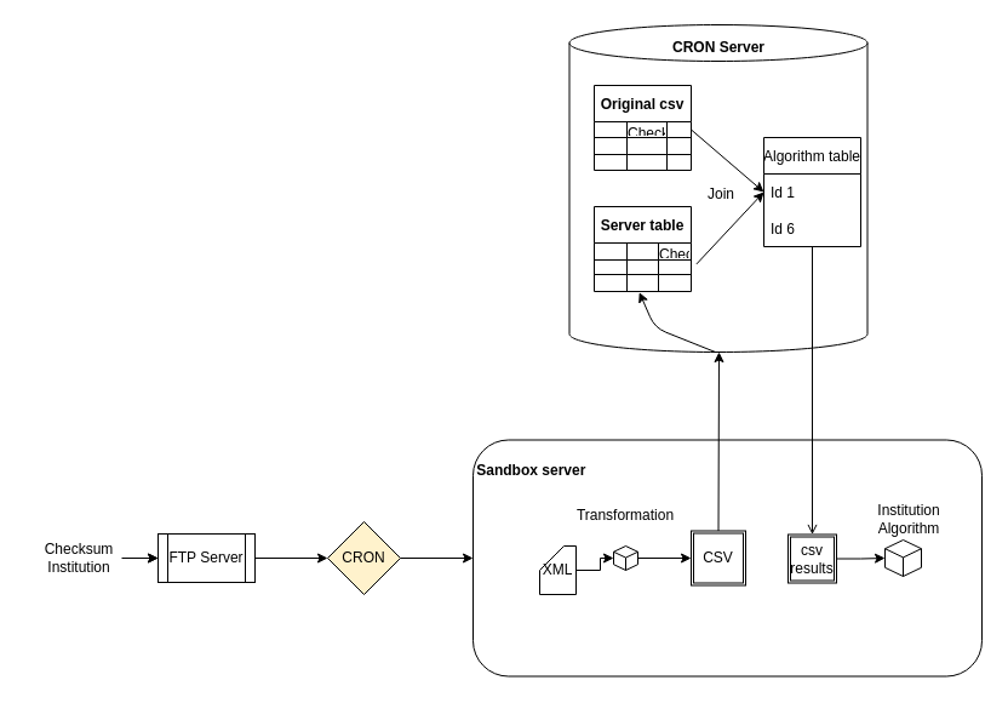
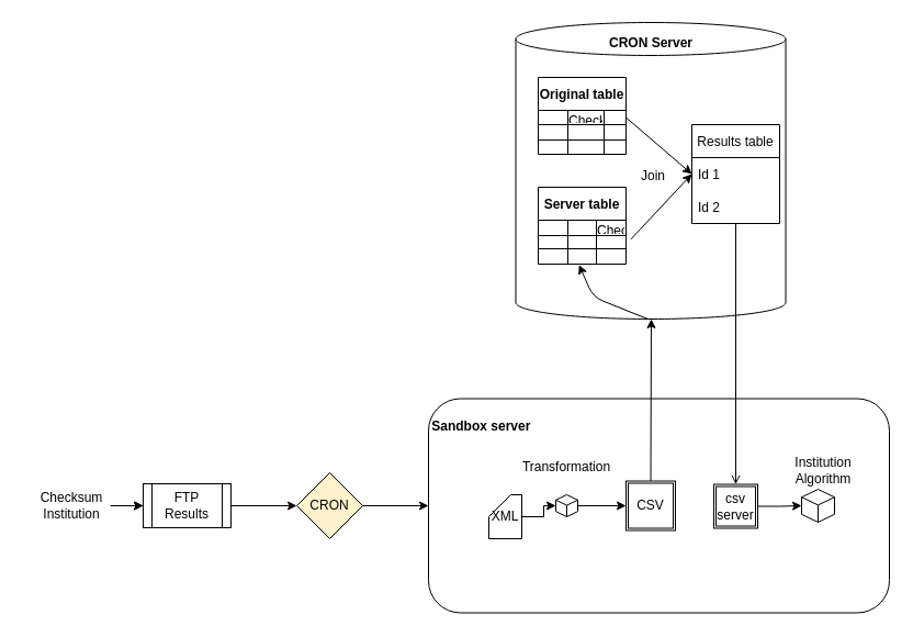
  <mxCell id="0" />
  <mxCell id="1" parent="0" />
  <mxCell id="2" value="CRON" style="rhombus;whiteSpace=wrap;html=1;fillColor=#fff2cc;" vertex="1" parent="1"><mxGeometry x="270" y="430" width="60" height="60" as="geometry" /></mxCell>
  <mxCell id="3" value="" style="endArrow=classic;html=1;entryX=0;entryY=0.5;entryDx=0;entryDy=0;" edge="1" parent="1" target="2"><mxGeometry width="50" height="50" relative="1" as="geometry"><mxPoint x="190" y="460" as="sourcePoint" /><mxPoint x="240" y="410" as="targetPoint" /></mxGeometry></mxCell>
  <mxCell id="4" value="" style="edgeStyle=orthogonalEdgeStyle;rounded=0;orthogonalLoop=1;jettySize=auto;html=1;" edge="1" parent="1"><mxGeometry relative="1" as="geometry"><mxPoint x="100" y="460" as="sourcePoint" /><mxPoint x="130" y="460" as="targetPoint" /></mxGeometry></mxCell>
  <mxCell id="5" value="" style="edgeStyle=orthogonalEdgeStyle;rounded=0;orthogonalLoop=1;jettySize=auto;html=1;" edge="1" parent="1" source="6"><mxGeometry relative="1" as="geometry"><mxPoint x="130" y="460" as="targetPoint" /></mxGeometry></mxCell>
  <mxCell id="6" value="Checksum Institution" style="text;html=1;strokeColor=none;fillColor=none;align=center;verticalAlign=middle;whiteSpace=wrap;rounded=0;" vertex="1" parent="1"><mxGeometry x="20" y="435" width="90" height="50" as="geometry" /></mxCell>
  <mxCell id="7" value="" style="endArrow=classic;html=1;exitX=1;exitY=0.5;exitDx=0;exitDy=0;" edge="1" parent="1" source="2"><mxGeometry width="50" height="50" relative="1" as="geometry"><mxPoint x="370" y="480" as="sourcePoint" /><mxPoint x="390" y="460" as="targetPoint" /></mxGeometry></mxCell>
- <mxCell id="8" value="FTP Server" style="shape=process;whiteSpace=wrap;html=1;backgroundOutline=1;" vertex="1" parent="1"><mxGeometry x="130" y="440" width="80" height="40" as="geometry" /></mxCell>
+ <mxCell id="8" value="FTP Results" style="shape=process;whiteSpace=wrap;html=1;backgroundOutline=1;" vertex="1" parent="1"><mxGeometry x="130" y="440" width="80" height="40" as="geometry" /></mxCell>
  <mxCell id="9" value="&lt;b&gt;Sandbox server&amp;nbsp; &amp;nbsp; &amp;nbsp; &amp;nbsp; &amp;nbsp; &amp;nbsp; &amp;nbsp; &amp;nbsp; &amp;nbsp; &amp;nbsp; &amp;nbsp; &amp;nbsp; &amp;nbsp; &amp;nbsp; &amp;nbsp; &amp;nbsp; &amp;nbsp; &amp;nbsp; &amp;nbsp; &amp;nbsp; &amp;nbsp; &amp;nbsp; &amp;nbsp; &amp;nbsp; &amp;nbsp; &amp;nbsp; &amp;nbsp; &amp;nbsp; &amp;nbsp; &amp;nbsp; &amp;nbsp; &amp;nbsp; &amp;nbsp; &amp;nbsp; &amp;nbsp; &amp;nbsp; &amp;nbsp; &amp;nbsp; &amp;nbsp; &amp;nbsp; &amp;nbsp; &amp;nbsp; &amp;nbsp; &amp;nbsp; &amp;nbsp; &amp;nbsp; &amp;nbsp; &amp;nbsp; &amp;nbsp; &amp;nbsp; &amp;nbsp;&lt;br&gt;&lt;/b&gt;&lt;br&gt;&lt;br&gt;&lt;br&gt;&lt;br&gt;&lt;br&gt;&lt;br&gt;&lt;br&gt;&lt;br&gt;&lt;br&gt;" style="rounded=1;whiteSpace=wrap;html=1;" vertex="1" parent="1"><mxGeometry x="390" y="362.5" width="420" height="195" as="geometry" /></mxCell>
  <mxCell id="10" value="" style="edgeStyle=orthogonalEdgeStyle;rounded=0;orthogonalLoop=1;jettySize=auto;html=1;" edge="1" parent="1" source="11" target="13"><mxGeometry relative="1" as="geometry" /></mxCell>
  <mxCell id="11" value="XML" style="shape=card;whiteSpace=wrap;html=1;size=20;" vertex="1" parent="1"><mxGeometry x="445" y="450" width="30" height="40" as="geometry" /></mxCell>
  <mxCell id="12" value="" style="edgeStyle=orthogonalEdgeStyle;rounded=0;orthogonalLoop=1;jettySize=auto;html=1;" edge="1" parent="1" source="13" target="14"><mxGeometry relative="1" as="geometry" /></mxCell>
  <mxCell id="13" value="" style="html=1;whiteSpace=wrap;shape=isoCube2;backgroundOutline=1;isoAngle=15;" vertex="1" parent="1"><mxGeometry x="506" y="450" width="20" height="20" as="geometry" /></mxCell>
  <mxCell id="14" value="CSV" style="shape=ext;double=1;whiteSpace=wrap;html=1;aspect=fixed;" vertex="1" parent="1"><mxGeometry x="570" y="437.5" width="45" height="45" as="geometry" /></mxCell>
  <mxCell id="15" value="&lt;b&gt;CRON Server&lt;br&gt;&lt;/b&gt;&lt;br&gt;&lt;br&gt;&lt;br&gt;&lt;br&gt;&lt;br&gt;&lt;br&gt;&lt;br&gt;&lt;br&gt;&lt;br&gt;&lt;br&gt;&lt;br&gt;&lt;br&gt;&lt;br&gt;&lt;br&gt;&lt;br&gt;&lt;br&gt;&lt;br&gt;&lt;br&gt;" style="shape=cylinder3;whiteSpace=wrap;html=1;boundedLbl=1;backgroundOutline=1;size=15;" vertex="1" parent="1"><mxGeometry x="469.5" y="20" width="246" height="270" as="geometry" /></mxCell>
  <mxCell id="16" value="" style="endArrow=classic;html=1;exitX=0.5;exitY=0;exitDx=0;exitDy=0;" edge="1" parent="1" source="14"><mxGeometry width="50" height="50" relative="1" as="geometry"><mxPoint x="570" y="340" as="sourcePoint" /><mxPoint x="593" y="290" as="targetPoint" /></mxGeometry></mxCell>
- <mxCell id="17" value="Original csv" style="shape=table;startSize=30;container=1;collapsible=0;childLayout=tableLayout;fontStyle=1;align=center;pointerEvents=1;" vertex="1" parent="1"><mxGeometry x="490" y="70" width="80" height="70" as="geometry" /></mxCell>
+ <mxCell id="17" value="Original table" style="shape=table;startSize=30;container=1;collapsible=0;childLayout=tableLayout;fontStyle=1;align=center;pointerEvents=1;" vertex="1" parent="1"><mxGeometry x="490" y="70" width="80" height="70" as="geometry" /></mxCell>
  <mxCell id="18" value="" style="shape=partialRectangle;html=1;whiteSpace=wrap;collapsible=0;dropTarget=0;pointerEvents=0;fillColor=none;top=0;left=0;bottom=0;right=0;points=[[0,0.5],[1,0.5]];portConstraint=eastwest;" vertex="1" parent="17"><mxGeometry y="30" width="80" height="13" as="geometry" /></mxCell>
  <mxCell id="19" value="" style="shape=partialRectangle;html=1;whiteSpace=wrap;connectable=0;fillColor=none;top=0;left=0;bottom=0;right=0;overflow=hidden;pointerEvents=1;" vertex="1" parent="18"><mxGeometry width="27" height="13" as="geometry"><mxRectangle width="27" height="13" as="alternateBounds" /></mxGeometry></mxCell>
  <mxCell id="20" value="Checksum" style="shape=partialRectangle;html=1;whiteSpace=wrap;connectable=0;fillColor=none;top=0;left=0;bottom=0;right=0;overflow=hidden;pointerEvents=1;" vertex="1" parent="18"><mxGeometry x="27" width="33" height="13" as="geometry"><mxRectangle width="33" height="13" as="alternateBounds" /></mxGeometry></mxCell>
  <mxCell id="21" value="&#10;&#10;&lt;span style=&quot;color: rgb(0, 0, 0); font-family: helvetica; font-size: 12px; font-style: normal; font-weight: 400; letter-spacing: normal; text-align: center; text-indent: 0px; text-transform: none; word-spacing: 0px; background-color: rgb(248, 249, 250); display: inline; float: none;&quot;&gt;Checksum&lt;/span&gt;&#10;&#10;" style="shape=partialRectangle;html=1;whiteSpace=wrap;connectable=0;fillColor=none;top=0;left=0;bottom=0;right=0;overflow=hidden;pointerEvents=1;" vertex="1" parent="18"><mxGeometry x="60" width="20" height="13" as="geometry"><mxRectangle width="20" height="13" as="alternateBounds" /></mxGeometry></mxCell>
  <mxCell id="22" value="" style="shape=partialRectangle;html=1;whiteSpace=wrap;collapsible=0;dropTarget=0;pointerEvents=0;fillColor=none;top=0;left=0;bottom=0;right=0;points=[[0,0.5],[1,0.5]];portConstraint=eastwest;" vertex="1" parent="17"><mxGeometry y="43" width="80" height="14" as="geometry" /></mxCell>
  <mxCell id="23" value="" style="shape=partialRectangle;html=1;whiteSpace=wrap;connectable=0;fillColor=none;top=0;left=0;bottom=0;right=0;overflow=hidden;pointerEvents=1;" vertex="1" parent="22"><mxGeometry width="27" height="14" as="geometry"><mxRectangle width="27" height="14" as="alternateBounds" /></mxGeometry></mxCell>
  <mxCell id="24" value="" style="shape=partialRectangle;html=1;whiteSpace=wrap;connectable=0;fillColor=none;top=0;left=0;bottom=0;right=0;overflow=hidden;pointerEvents=1;" vertex="1" parent="22"><mxGeometry x="27" width="33" height="14" as="geometry"><mxRectangle width="33" height="14" as="alternateBounds" /></mxGeometry></mxCell>
  <mxCell id="25" value="" style="shape=partialRectangle;html=1;whiteSpace=wrap;connectable=0;fillColor=none;top=0;left=0;bottom=0;right=0;overflow=hidden;pointerEvents=1;" vertex="1" parent="22"><mxGeometry x="60" width="20" height="14" as="geometry"><mxRectangle width="20" height="14" as="alternateBounds" /></mxGeometry></mxCell>
  <mxCell id="26" value="" style="shape=partialRectangle;html=1;whiteSpace=wrap;collapsible=0;dropTarget=0;pointerEvents=0;fillColor=none;top=0;left=0;bottom=0;right=0;points=[[0,0.5],[1,0.5]];portConstraint=eastwest;" vertex="1" parent="17"><mxGeometry y="57" width="80" height="13" as="geometry" /></mxCell>
  <mxCell id="27" value="" style="shape=partialRectangle;html=1;whiteSpace=wrap;connectable=0;fillColor=none;top=0;left=0;bottom=0;right=0;overflow=hidden;pointerEvents=1;" vertex="1" parent="26"><mxGeometry width="27" height="13" as="geometry"><mxRectangle width="27" height="13" as="alternateBounds" /></mxGeometry></mxCell>
  <mxCell id="28" value="" style="shape=partialRectangle;html=1;whiteSpace=wrap;connectable=0;fillColor=none;top=0;left=0;bottom=0;right=0;overflow=hidden;pointerEvents=1;" vertex="1" parent="26"><mxGeometry x="27" width="33" height="13" as="geometry"><mxRectangle width="33" height="13" as="alternateBounds" /></mxGeometry></mxCell>
  <mxCell id="29" value="" style="shape=partialRectangle;html=1;whiteSpace=wrap;connectable=0;fillColor=none;top=0;left=0;bottom=0;right=0;overflow=hidden;pointerEvents=1;" vertex="1" parent="26"><mxGeometry x="60" width="20" height="13" as="geometry"><mxRectangle width="20" height="13" as="alternateBounds" /></mxGeometry></mxCell>
  <mxCell id="30" value="Server table" style="shape=table;startSize=30;container=1;collapsible=0;childLayout=tableLayout;fontStyle=1;align=center;pointerEvents=1;" vertex="1" parent="1"><mxGeometry x="490" y="170" width="80" height="70" as="geometry" /></mxCell>
  <mxCell id="31" value="" style="shape=partialRectangle;html=1;whiteSpace=wrap;collapsible=0;dropTarget=0;pointerEvents=0;fillColor=none;top=0;left=0;bottom=0;right=0;points=[[0,0.5],[1,0.5]];portConstraint=eastwest;" vertex="1" parent="30"><mxGeometry y="30" width="80" height="14" as="geometry" /></mxCell>
  <mxCell id="32" value="" style="shape=partialRectangle;html=1;whiteSpace=wrap;connectable=0;fillColor=none;top=0;left=0;bottom=0;right=0;overflow=hidden;pointerEvents=1;" vertex="1" parent="31"><mxGeometry width="27" height="14" as="geometry"><mxRectangle width="27" height="14" as="alternateBounds" /></mxGeometry></mxCell>
  <mxCell id="33" value="" style="shape=partialRectangle;html=1;whiteSpace=wrap;connectable=0;fillColor=none;top=0;left=0;bottom=0;right=0;overflow=hidden;pointerEvents=1;" vertex="1" parent="31"><mxGeometry x="27" width="26" height="14" as="geometry"><mxRectangle width="26" height="14" as="alternateBounds" /></mxGeometry></mxCell>
  <mxCell id="34" value="&lt;span&gt;Checksum&lt;/span&gt;" style="shape=partialRectangle;html=1;whiteSpace=wrap;connectable=0;fillColor=none;top=0;left=0;bottom=0;right=0;overflow=hidden;pointerEvents=1;" vertex="1" parent="31"><mxGeometry x="53" width="27" height="14" as="geometry"><mxRectangle width="27" height="14" as="alternateBounds" /></mxGeometry></mxCell>
  <mxCell id="35" value="" style="shape=partialRectangle;html=1;whiteSpace=wrap;collapsible=0;dropTarget=0;pointerEvents=0;fillColor=none;top=0;left=0;bottom=0;right=0;points=[[0,0.5],[1,0.5]];portConstraint=eastwest;" vertex="1" parent="30"><mxGeometry y="44" width="80" height="12" as="geometry" /></mxCell>
  <mxCell id="36" value="" style="shape=partialRectangle;html=1;whiteSpace=wrap;connectable=0;fillColor=none;top=0;left=0;bottom=0;right=0;overflow=hidden;pointerEvents=1;" vertex="1" parent="35"><mxGeometry width="27" height="12" as="geometry"><mxRectangle width="27" height="12" as="alternateBounds" /></mxGeometry></mxCell>
  <mxCell id="37" value="" style="shape=partialRectangle;html=1;whiteSpace=wrap;connectable=0;fillColor=none;top=0;left=0;bottom=0;right=0;overflow=hidden;pointerEvents=1;" vertex="1" parent="35"><mxGeometry x="27" width="26" height="12" as="geometry"><mxRectangle width="26" height="12" as="alternateBounds" /></mxGeometry></mxCell>
  <mxCell id="38" value="" style="shape=partialRectangle;html=1;whiteSpace=wrap;connectable=0;fillColor=none;top=0;left=0;bottom=0;right=0;overflow=hidden;pointerEvents=1;" vertex="1" parent="35"><mxGeometry x="53" width="27" height="12" as="geometry"><mxRectangle width="27" height="12" as="alternateBounds" /></mxGeometry></mxCell>
  <mxCell id="39" value="" style="shape=partialRectangle;html=1;whiteSpace=wrap;collapsible=0;dropTarget=0;pointerEvents=0;fillColor=none;top=0;left=0;bottom=0;right=0;points=[[0,0.5],[1,0.5]];portConstraint=eastwest;" vertex="1" parent="30"><mxGeometry y="56" width="80" height="14" as="geometry" /></mxCell>
  <mxCell id="40" value="" style="shape=partialRectangle;html=1;whiteSpace=wrap;connectable=0;fillColor=none;top=0;left=0;bottom=0;right=0;overflow=hidden;pointerEvents=1;" vertex="1" parent="39"><mxGeometry width="27" height="14" as="geometry"><mxRectangle width="27" height="14" as="alternateBounds" /></mxGeometry></mxCell>
  <mxCell id="41" value="" style="shape=partialRectangle;html=1;whiteSpace=wrap;connectable=0;fillColor=none;top=0;left=0;bottom=0;right=0;overflow=hidden;pointerEvents=1;" vertex="1" parent="39"><mxGeometry x="27" width="26" height="14" as="geometry"><mxRectangle width="26" height="14" as="alternateBounds" /></mxGeometry></mxCell>
  <mxCell id="42" value="" style="shape=partialRectangle;html=1;whiteSpace=wrap;connectable=0;fillColor=none;top=0;left=0;bottom=0;right=0;overflow=hidden;pointerEvents=1;" vertex="1" parent="39"><mxGeometry x="53" width="27" height="14" as="geometry"><mxRectangle width="27" height="14" as="alternateBounds" /></mxGeometry></mxCell>
  <mxCell id="43" value="" style="endArrow=classic;html=1;entryX=0.465;entryY=1.043;entryDx=0;entryDy=0;entryPerimeter=0;" edge="1" parent="1" target="39"><mxGeometry width="50" height="50" relative="1" as="geometry"><mxPoint x="590" y="290" as="sourcePoint" /><mxPoint x="570" y="230" as="targetPoint" /><Array as="points"><mxPoint x="540" y="270" /></Array></mxGeometry></mxCell>
- <mxCell id="44" value="Algorithm table" style="swimlane;fontStyle=0;childLayout=stackLayout;horizontal=1;startSize=30;horizontalStack=0;resizeParent=1;resizeParentMax=0;resizeLast=0;collapsible=1;marginBottom=0;" vertex="1" parent="1"><mxGeometry x="630" y="113" width="80" height="90" as="geometry" /></mxCell>
+ <mxCell id="44" value="Results table" style="swimlane;fontStyle=0;childLayout=stackLayout;horizontal=1;startSize=30;horizontalStack=0;resizeParent=1;resizeParentMax=0;resizeLast=0;collapsible=1;marginBottom=0;" vertex="1" parent="1"><mxGeometry x="630" y="113" width="80" height="90" as="geometry" /></mxCell>
  <mxCell id="45" value="Id 1" style="text;strokeColor=none;fillColor=none;align=left;verticalAlign=middle;spacingLeft=4;spacingRight=4;overflow=hidden;points=[[0,0.5],[1,0.5]];portConstraint=eastwest;rotatable=0;" vertex="1" parent="44"><mxGeometry y="30" width="80" height="30" as="geometry" /></mxCell>
- <mxCell id="46" value="Id 6" style="text;strokeColor=none;fillColor=none;align=left;verticalAlign=middle;spacingLeft=4;spacingRight=4;overflow=hidden;points=[[0,0.5],[1,0.5]];portConstraint=eastwest;rotatable=0;" vertex="1" parent="44"><mxGeometry y="60" width="80" height="30" as="geometry" /></mxCell>
+ <mxCell id="46" value="Id 2" style="text;strokeColor=none;fillColor=none;align=left;verticalAlign=middle;spacingLeft=4;spacingRight=4;overflow=hidden;points=[[0,0.5],[1,0.5]];portConstraint=eastwest;rotatable=0;" vertex="1" parent="44"><mxGeometry y="60" width="80" height="30" as="geometry" /></mxCell>
  <mxCell id="47" value="" style="endArrow=classic;html=1;exitX=1;exitY=0.5;exitDx=0;exitDy=0;entryX=0;entryY=0.5;entryDx=0;entryDy=0;" edge="1" parent="1" source="18" target="45"><mxGeometry width="50" height="50" relative="1" as="geometry"><mxPoint x="560" y="140" as="sourcePoint" /><mxPoint x="610" y="90" as="targetPoint" /></mxGeometry></mxCell>
  <mxCell id="48" value="" style="endArrow=classic;html=1;exitX=1.055;exitY=1.243;exitDx=0;exitDy=0;exitPerimeter=0;entryX=0;entryY=0.5;entryDx=0;entryDy=0;" edge="1" parent="1" source="31" target="45"><mxGeometry width="50" height="50" relative="1" as="geometry"><mxPoint x="580" y="230" as="sourcePoint" /><mxPoint x="630" y="180" as="targetPoint" /></mxGeometry></mxCell>
  <mxCell id="49" value="Join" style="text;html=1;strokeColor=none;fillColor=none;align=center;verticalAlign=middle;whiteSpace=wrap;rounded=0;" vertex="1" parent="1"><mxGeometry x="575" y="150" width="40" height="20" as="geometry" /></mxCell>
  <mxCell id="50" value="" style="endArrow=open;html=1;entryX=0.5;entryY=0;entryDx=0;entryDy=0;exitX=0.5;exitY=1;exitDx=0;exitDy=0;" edge="1" parent="1" source="44" target="52"><mxGeometry width="50" height="50" relative="1" as="geometry"><mxPoint x="680" as="sourcePoint" y="200" /><mxPoint x="690" y="470" as="targetPoint" /></mxGeometry></mxCell>
  <mxCell id="51" value="" style="edgeStyle=orthogonalEdgeStyle;rounded=0;orthogonalLoop=1;jettySize=auto;html=1;" edge="1" parent="1" source="52" target="54"><mxGeometry relative="1" as="geometry" /></mxCell>
- <mxCell id="52" value="csv results" style="shape=ext;double=1;whiteSpace=wrap;html=1;aspect=fixed;" vertex="1" parent="1"><mxGeometry x="650" y="440.5" width="40" height="40" as="geometry" /></mxCell>
+ <mxCell id="52" value="csv server" style="shape=ext;double=1;whiteSpace=wrap;html=1;aspect=fixed;" vertex="1" parent="1"><mxGeometry x="650" y="440.5" width="40" height="40" as="geometry" /></mxCell>
  <mxCell id="53" value="Transformation" style="text;html=1;strokeColor=none;fillColor=none;align=center;verticalAlign=middle;whiteSpace=wrap;rounded=0;" vertex="1" parent="1"><mxGeometry x="496" y="415" width="40" height="20" as="geometry" /></mxCell>
  <mxCell id="54" value="" style="html=1;whiteSpace=wrap;shape=isoCube2;backgroundOutline=1;isoAngle=15;" vertex="1" parent="1"><mxGeometry x="730" y="445" width="30" height="30" as="geometry" /></mxCell>
  <mxCell id="55" value="Institution Algorithm" style="text;html=1;strokeColor=none;fillColor=none;align=center;verticalAlign=middle;whiteSpace=wrap;rounded=0;" vertex="1" parent="1"><mxGeometry x="730" y="418" width="40" height="20" as="geometry" /></mxCell>
